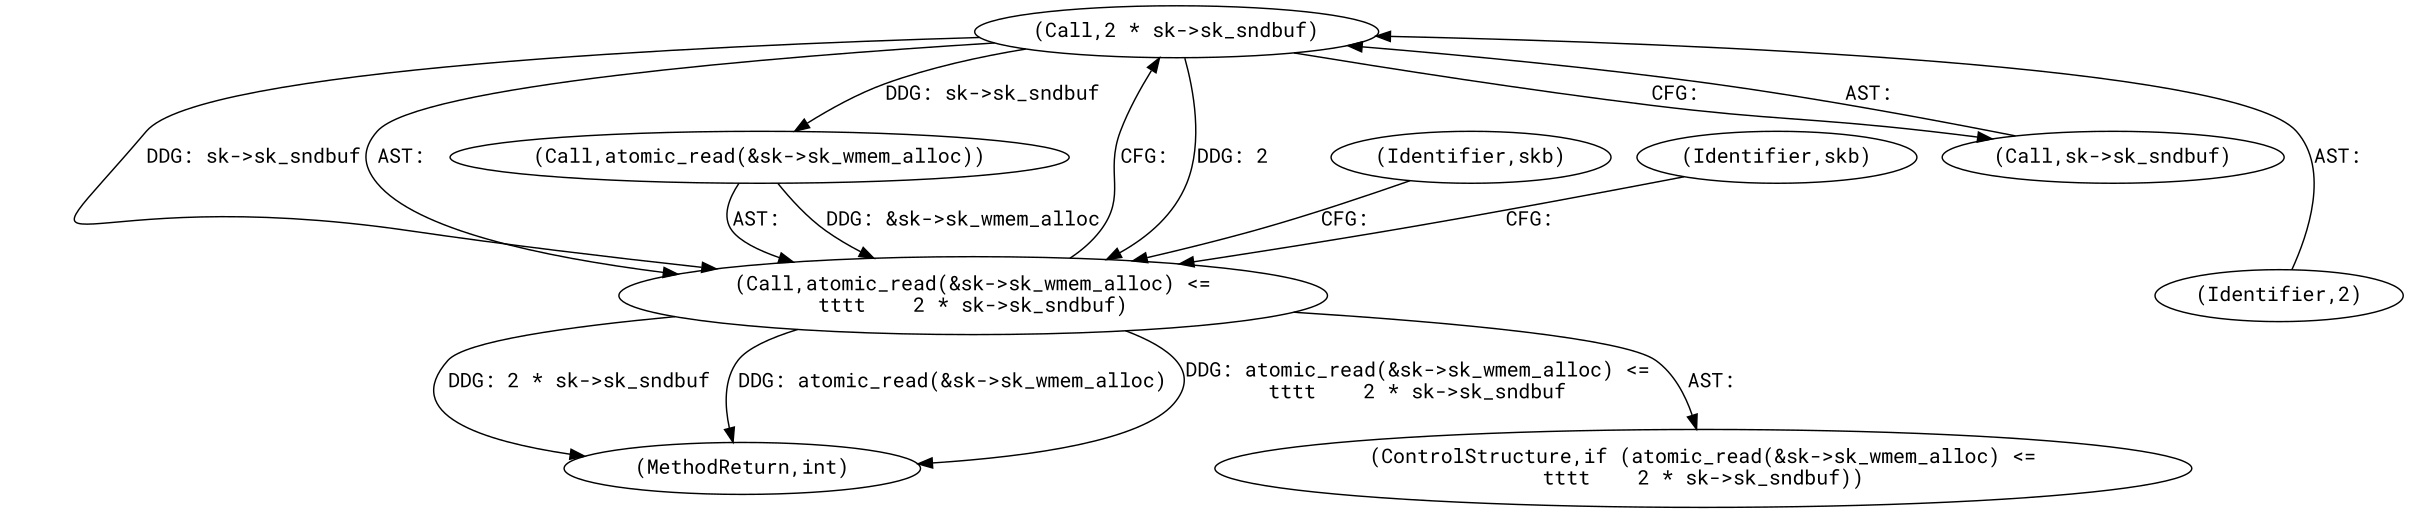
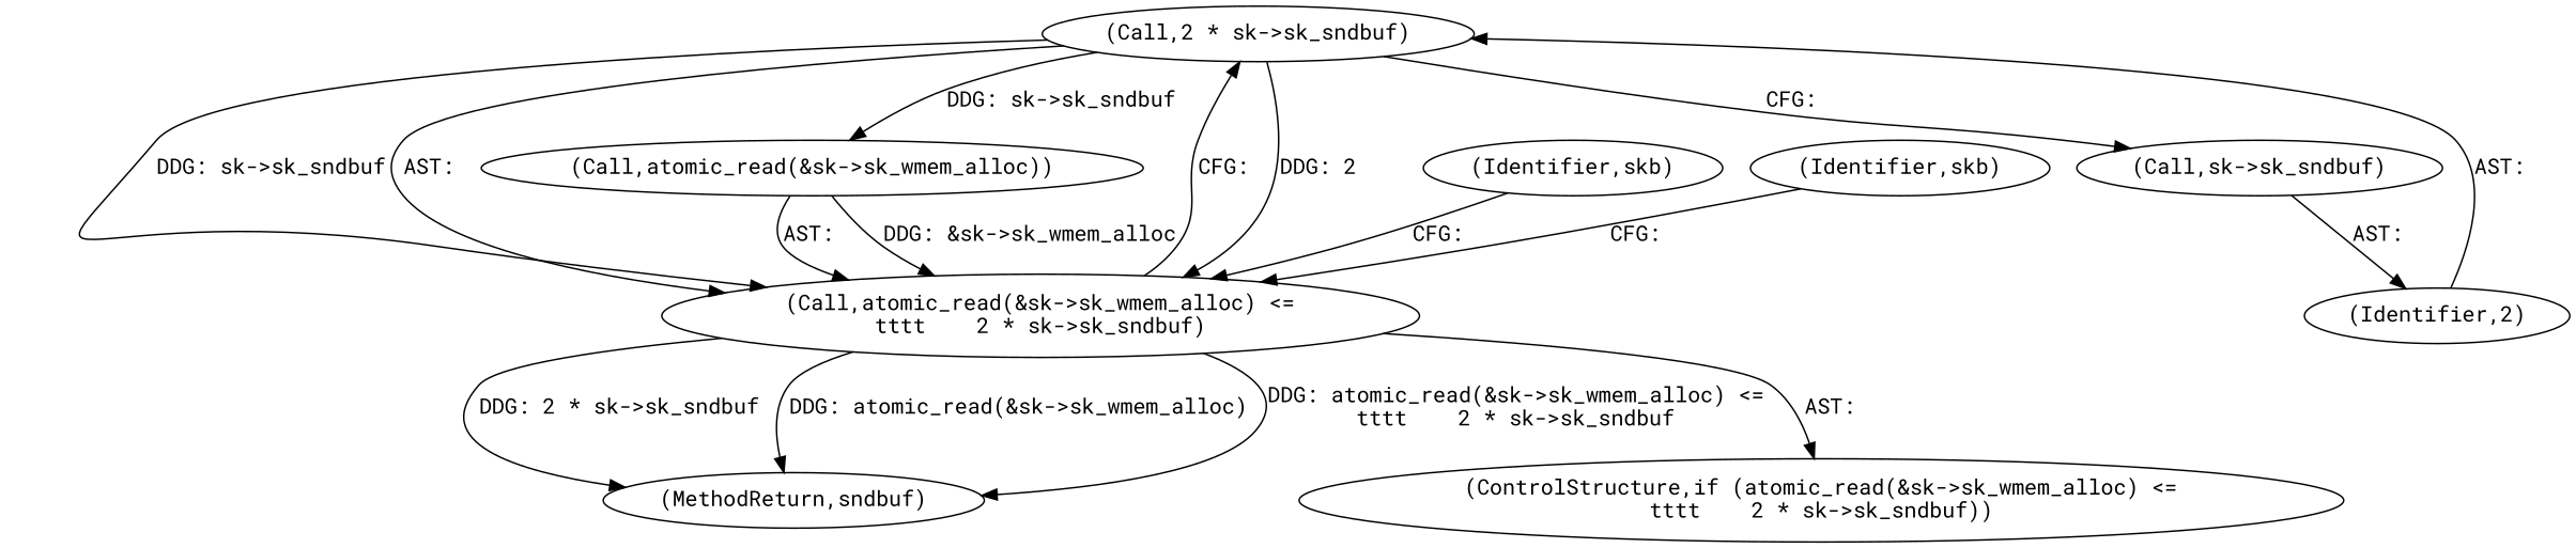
  digraph {
    fontname="Roboto Mono"
    node [fontname="Roboto Mono"]
    edge [fontname="Roboto Mono"]
    n1 [label="(Call,2 * sk->sk_sndbuf)"]
    n2 [label="(Call,atomic_read(&sk->sk_wmem_alloc) <=\n\t\t\t\t    2 * sk->sk_sndbuf)"]
    n3 [label="(Call,sk->sk_sndbuf)"]
    n4 [label="(Call,atomic_read(&sk->sk_wmem_alloc))"]
-   n5 [label="(MethodReturn,int)"]
+   n5 [label="(MethodReturn,sndbuf)"]
    n6 [label="(ControlStructure,if (atomic_read(&sk->sk_wmem_alloc) <=\n\t\t\t\t    2 * sk->sk_sndbuf))"]
    n7 [label="(Identifier,skb)"]
    n8 [label="(Identifier,2)"]
    n9 [label="(Identifier,skb)"]
    n1 -> n2 [label="AST: "]
    n1 -> n2 [label="DDG: 2"]
    n1 -> n2 [label="DDG: sk->sk_sndbuf"]
    n1 -> n3 [label="CFG: "]
    n1 -> n4 [label="DDG: sk->sk_sndbuf"]
    n2 -> n1 [label="CFG: "]
    n2 -> n5 [label="DDG: atomic_read(&sk->sk_wmem_alloc) <=\n\t\t\t\t    2 * sk->sk_sndbuf"]
    n2 -> n5 [label="DDG: 2 * sk->sk_sndbuf"]
    n2 -> n5 [label="DDG: atomic_read(&sk->sk_wmem_alloc)"]
    n2 -> n6 [label="AST: "]
-   n3 -> n1 [label="AST: "]
+   n3 -> n8 [label="AST: "]
    n4 -> n2 [label="AST: "]
    n4 -> n2 [label="DDG: &sk->sk_wmem_alloc"]
    n7 -> n2 [label="CFG: "]
    n8 -> n1 [label="AST: "]
    n9 -> n2 [label="CFG: "]
  }
